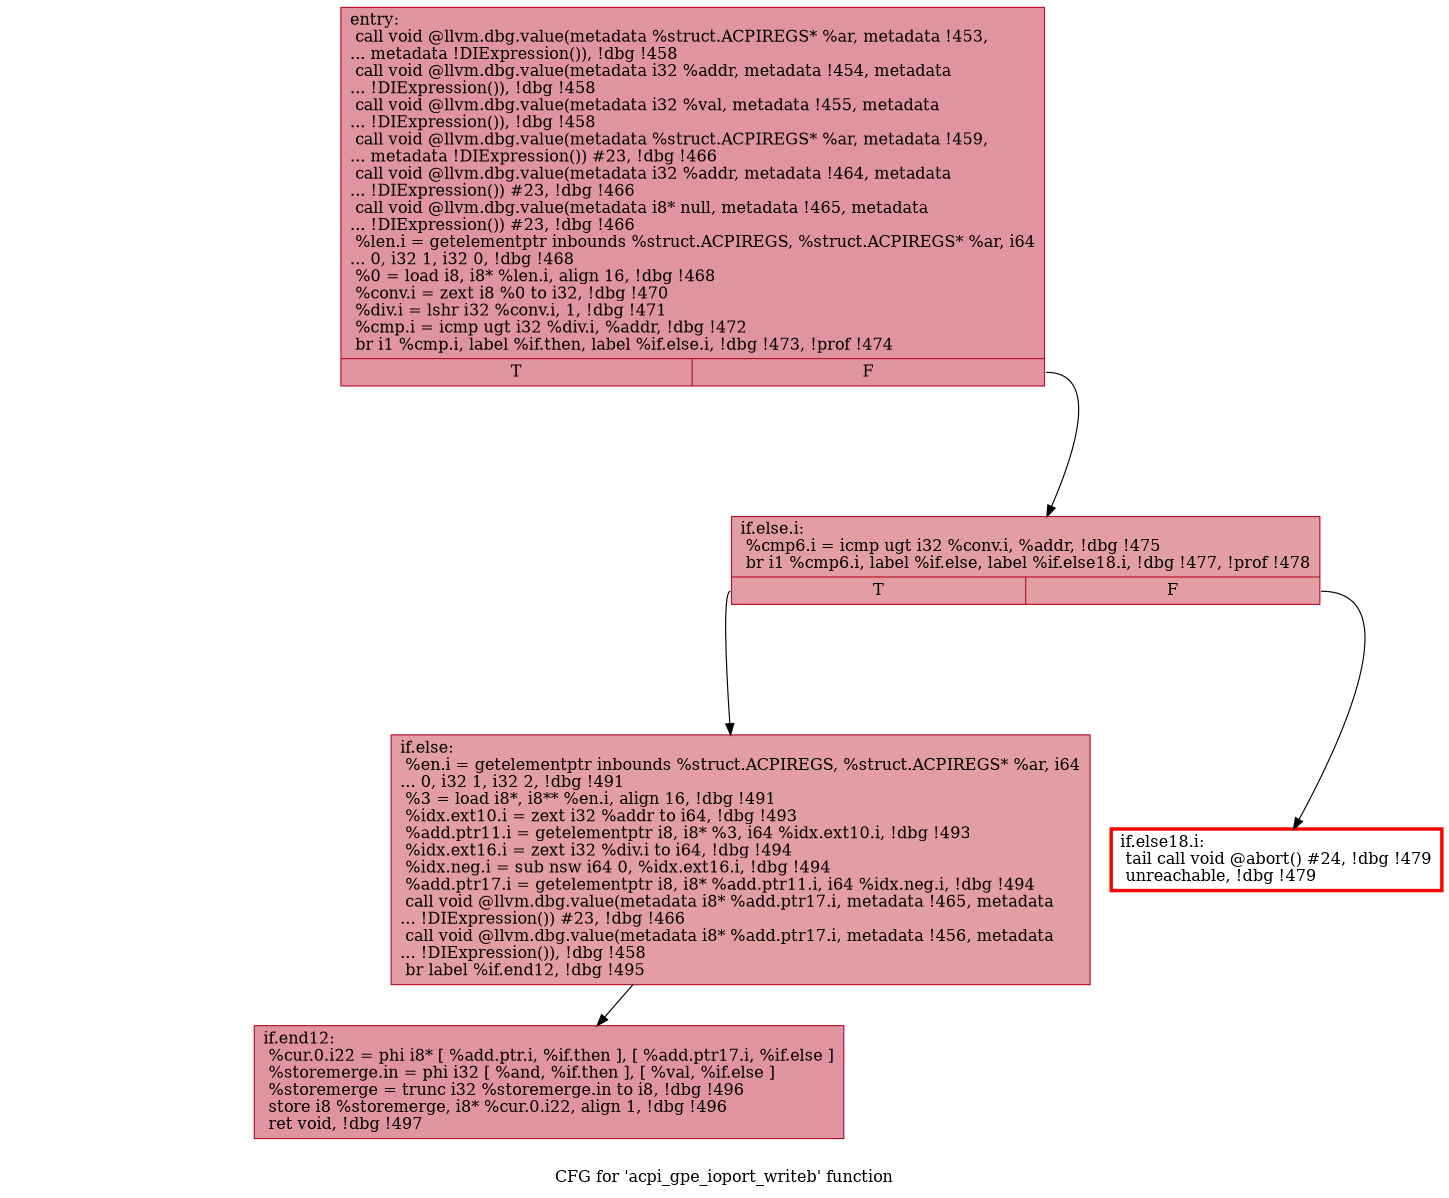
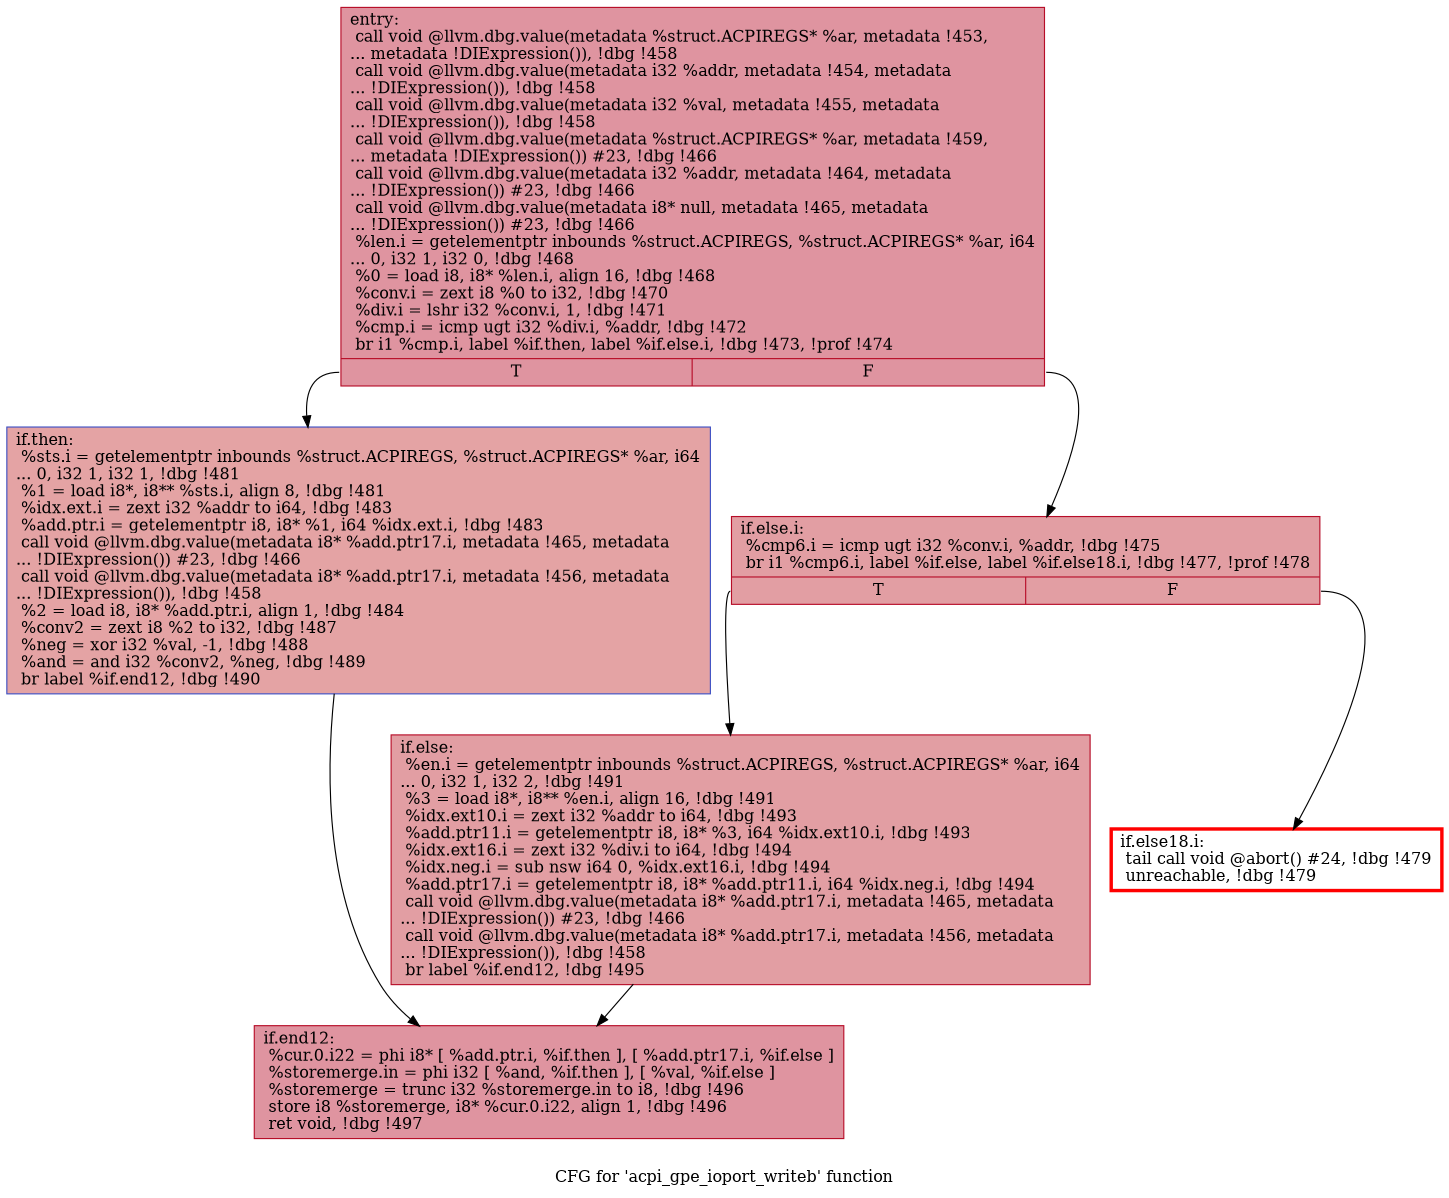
  digraph {
    label="CFG for 'acpi_gpe_ioport_writeb' function"
    node [color="#b70d28ff" fillcolor="#b70d2870" shape=record style=filled]
    n1 [label="{entry:\l  call void @llvm.dbg.value(metadata %struct.ACPIREGS* %ar, metadata !453,\l... metadata !DIExpression()), !dbg !458\l  call void @llvm.dbg.value(metadata i32 %addr, metadata !454, metadata\l... !DIExpression()), !dbg !458\l  call void @llvm.dbg.value(metadata i32 %val, metadata !455, metadata\l... !DIExpression()), !dbg !458\l  call void @llvm.dbg.value(metadata %struct.ACPIREGS* %ar, metadata !459,\l... metadata !DIExpression()) #23, !dbg !466\l  call void @llvm.dbg.value(metadata i32 %addr, metadata !464, metadata\l... !DIExpression()) #23, !dbg !466\l  call void @llvm.dbg.value(metadata i8* null, metadata !465, metadata\l... !DIExpression()) #23, !dbg !466\l  %len.i = getelementptr inbounds %struct.ACPIREGS, %struct.ACPIREGS* %ar, i64\l... 0, i32 1, i32 0, !dbg !468\l  %0 = load i8, i8* %len.i, align 16, !dbg !468\l  %conv.i = zext i8 %0 to i32, !dbg !470\l  %div.i = lshr i32 %conv.i, 1, !dbg !471\l  %cmp.i = icmp ugt i32 %div.i, %addr, !dbg !472\l  br i1 %cmp.i, label %if.then, label %if.else.i, !dbg !473, !prof !474\l|{<s0>T|<s1>F}}"]
+   n2 [color="#3d50c3ff" fillcolor="#c32e3170" label="{if.then:                                          \l  %sts.i = getelementptr inbounds %struct.ACPIREGS, %struct.ACPIREGS* %ar, i64\l... 0, i32 1, i32 1, !dbg !481\l  %1 = load i8*, i8** %sts.i, align 8, !dbg !481\l  %idx.ext.i = zext i32 %addr to i64, !dbg !483\l  %add.ptr.i = getelementptr i8, i8* %1, i64 %idx.ext.i, !dbg !483\l  call void @llvm.dbg.value(metadata i8* %add.ptr17.i, metadata !465, metadata\l... !DIExpression()) #23, !dbg !466\l  call void @llvm.dbg.value(metadata i8* %add.ptr17.i, metadata !456, metadata\l... !DIExpression()), !dbg !458\l  %2 = load i8, i8* %add.ptr.i, align 1, !dbg !484\l  %conv2 = zext i8 %2 to i32, !dbg !487\l  %neg = xor i32 %val, -1, !dbg !488\l  %and = and i32 %conv2, %neg, !dbg !489\l  br label %if.end12, !dbg !490\l}"]
    n3 [fillcolor="#be242e70" label="{if.else.i:                                        \l  %cmp6.i = icmp ugt i32 %conv.i, %addr, !dbg !475\l  br i1 %cmp6.i, label %if.else, label %if.else18.i, !dbg !477, !prof !478\l|{<s0>T|<s1>F}}"]
    n4 [label="{if.end12:                                         \l  %cur.0.i22 = phi i8* [ %add.ptr.i, %if.then ], [ %add.ptr17.i, %if.else ]\l  %storemerge.in = phi i32 [ %and, %if.then ], [ %val, %if.else ]\l  %storemerge = trunc i32 %storemerge.in to i8, !dbg !496\l  store i8 %storemerge, i8* %cur.0.i22, align 1, !dbg !496\l  ret void, !dbg !497\l}"]
    n5 [fillcolor="#be242e70" label="{if.else:                                          \l  %en.i = getelementptr inbounds %struct.ACPIREGS, %struct.ACPIREGS* %ar, i64\l... 0, i32 1, i32 2, !dbg !491\l  %3 = load i8*, i8** %en.i, align 16, !dbg !491\l  %idx.ext10.i = zext i32 %addr to i64, !dbg !493\l  %add.ptr11.i = getelementptr i8, i8* %3, i64 %idx.ext10.i, !dbg !493\l  %idx.ext16.i = zext i32 %div.i to i64, !dbg !494\l  %idx.neg.i = sub nsw i64 0, %idx.ext16.i, !dbg !494\l  %add.ptr17.i = getelementptr i8, i8* %add.ptr11.i, i64 %idx.neg.i, !dbg !494\l  call void @llvm.dbg.value(metadata i8* %add.ptr17.i, metadata !465, metadata\l... !DIExpression()) #23, !dbg !466\l  call void @llvm.dbg.value(metadata i8* %add.ptr17.i, metadata !456, metadata\l... !DIExpression()), !dbg !458\l  br label %if.end12, !dbg !495\l}"]
    n6 [color=red label="{if.else18.i:                                      \l  tail call void @abort() #24, !dbg !479\l  unreachable, !dbg !479\l}" penwidth=3.0 fillcolor="" style=""]
+   n1 -> n2 [tailport=s0]
    n1 -> n3 [tailport=s1]
+   n2 -> n4
    n3 -> n5 [tailport=s0]
    n3 -> n6 [tailport=s1]
    n5 -> n4
  }
